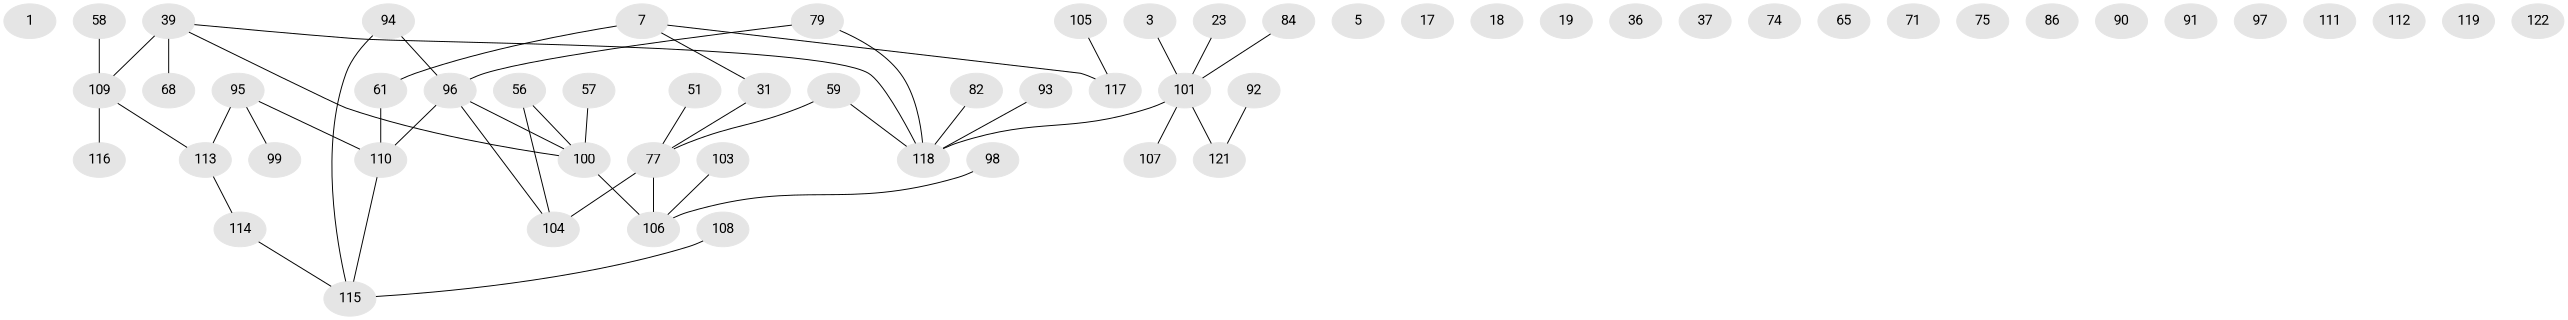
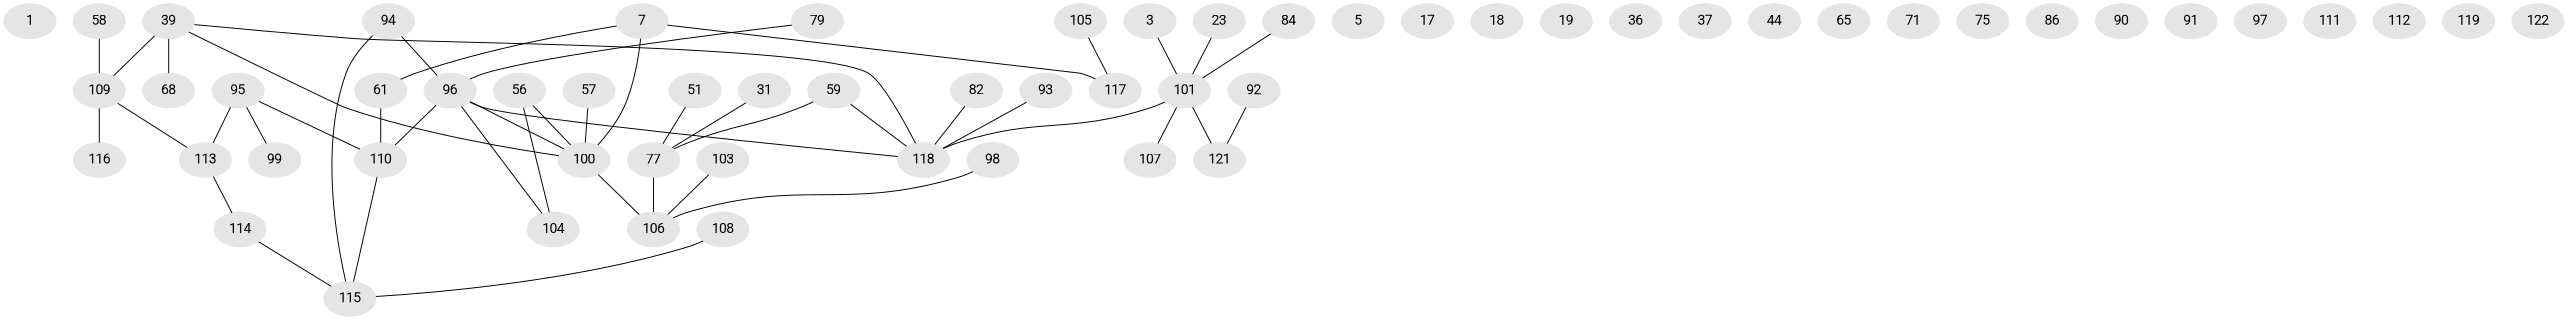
  graph {
    fontname=Roboto
    node [color=gray90 fontname=Roboto style=filled]
    edge [fontname=Roboto]
    1
    101 [super="+9+40+88"]
    118 [super="+81"]
    121 [super="+120"]
    107 [super="+42+52"]
    3
    5
    61 [super="+41"]
    110 [super="+15+48+102"]
    7
    100 [super="+80+87"]
    117 [super="+54"]
    106 [super="+64"]
    17
    18
    19
    23
    31 [super="+16"]
    77 [super="+29+74+67"]
    104 [super="+85"]
    36
    37
    39
    68
    109 [super="+63"]
    113 [super="+46+89"]
    116
-   44 [label=74]
+   44
    51 [super="+50"]
    56
    57
    58
    59
    115 [super="+21"]
    65
    71
    75
    96 [super="+2+34+38+45+47+60+76+62"]
    79
    82
    84
    86
    90
    91
    92
    93
    94
    95 [super="+6+11+43"]
    99 [super="+55"]
    114
    97
    98
    103 [super="+83"]
    105 [super="+72+78"]
    108
    111
    112 [super="+73"]
    119
    122 [super="+33"]
    101 -- 118 [weight=2]
    101 -- 121 [weight=2]
    101 -- 107
    3 -- 101
    61 -- 110 [weight=2]
    110 -- 115
    7 -- 61 [weight=2]
-   7 -- 31 [weight=2]
+   7 -- 100 [weight=2]
    7 -- 117
    100 -- 106 [weight=2]
    23 -- 101
    31 -- 77
    77 -- 106 [weight=2]
-   77 -- 104 [weight=2]
    39 -- 118
    39 -- 100
    39 -- 68
    39 -- 109 [weight=2]
    109 -- 113
    109 -- 116
    113 -- 114
    51 -- 77
    56 -- 100
    56 -- 104
    57 -- 100
    58 -- 109
    59 -- 118
    59 -- 77
-   79 -- 118
+   96 -- 118
    96 -- 110
    96 -- 100 [weight=2]
    96 -- 104
    79 -- 96
    82 -- 118
    84 -- 101
    92 -- 121
    93 -- 118
    94 -- 115
    94 -- 96
    95 -- 110 [weight=2]
    95 -- 113 [weight=2]
    95 -- 99
    114 -- 115
    98 -- 106
    103 -- 106
    105 -- 117
    108 -- 115
  }
